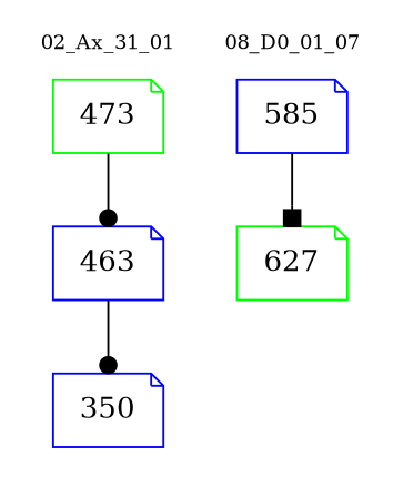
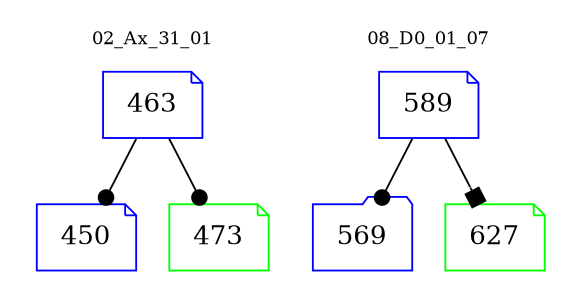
  digraph {
    node [color=blue shape=note]
    edge [arrowhead=dot color=black]
    n1 [label=463]
-   n2 [label=350]
+   n2 [label=450]
    n3 [color=green label=473]
-   n4 [label=585]
+   n4 [label=589]
+   n5 [label=569 shape=folder]
    n6 [color=green label=627]
    subgraph cluster_1 {
      color=white
      fontsize=10
      label="02_Ax_31_01"
      n1
      n2
      n3
    }
    subgraph cluster_2 {
      color=white
      fontsize=10
      label="08_D0_01_07"
      n4
+     n5
      n6
    }
    n1 -> n2
-   n3 -> n1
+   n1 -> n3
+   n4 -> n5
    n4 -> n6 [arrowhead=box]
  }
